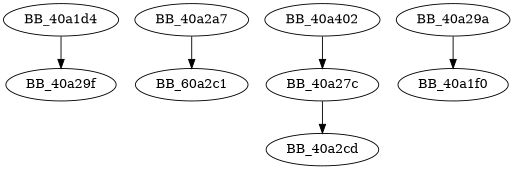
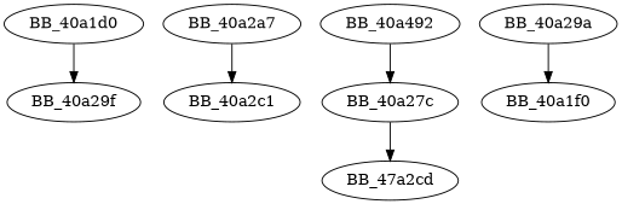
  digraph {
-   BB_40a1d0 [label=BB_40a1d4]
+   BB_40a1d0
    BB_40a29f
    BB_40a2a7
-   BB_40a2c1 [label=BB_60a2c1]
+   BB_40a2c1
    BB_40a27c
-   BB_40a2cd
+   BB_40a2cd [label=BB_47a2cd]
    BB_40a29a
    BB_40a1f0
-   BB_40a492 [label=BB_40a402]
+   BB_40a492
    BB_40a1d0 -> BB_40a29f
    BB_40a2a7 -> BB_40a2c1
    BB_40a27c -> BB_40a2cd
    BB_40a29a -> BB_40a1f0
    BB_40a492 -> BB_40a27c
  }
